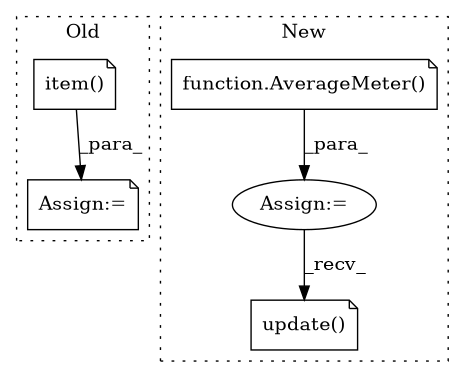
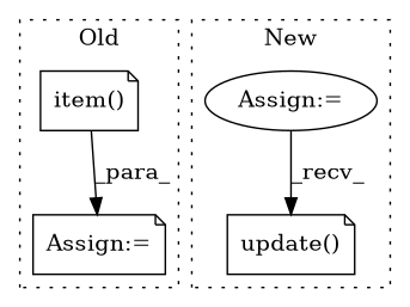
  digraph {
    fontname="DejaVu Serif"
    node [a=75 shape=note fontname="DejaVu Serif"]
    edge [fontname="DejaVu Serif"]
    n1 [l=11 label="item()" s=6318]
    n2 [a=68 l=4 label="Assign:=" s=6314]
-   n3 [l=14 label="function.AverageMeter()" s=6050]
    n4 [l="16,1" label="update()" s="6532,6572"]
    n5 [a=68 l=3 label="Assign:=" s=6047 shape=ellipse]
    subgraph cluster_1 {
      label=Old
      style=dotted
      n1
      n2
    }
    subgraph cluster_2 {
      label=New
      style=dotted
-     n3
      n4
      n5
    }
    n1 -> n2 [label=_para_]
-   n3 -> n5 [label=_para_]
    n5 -> n4 [label=_recv_]
  }
